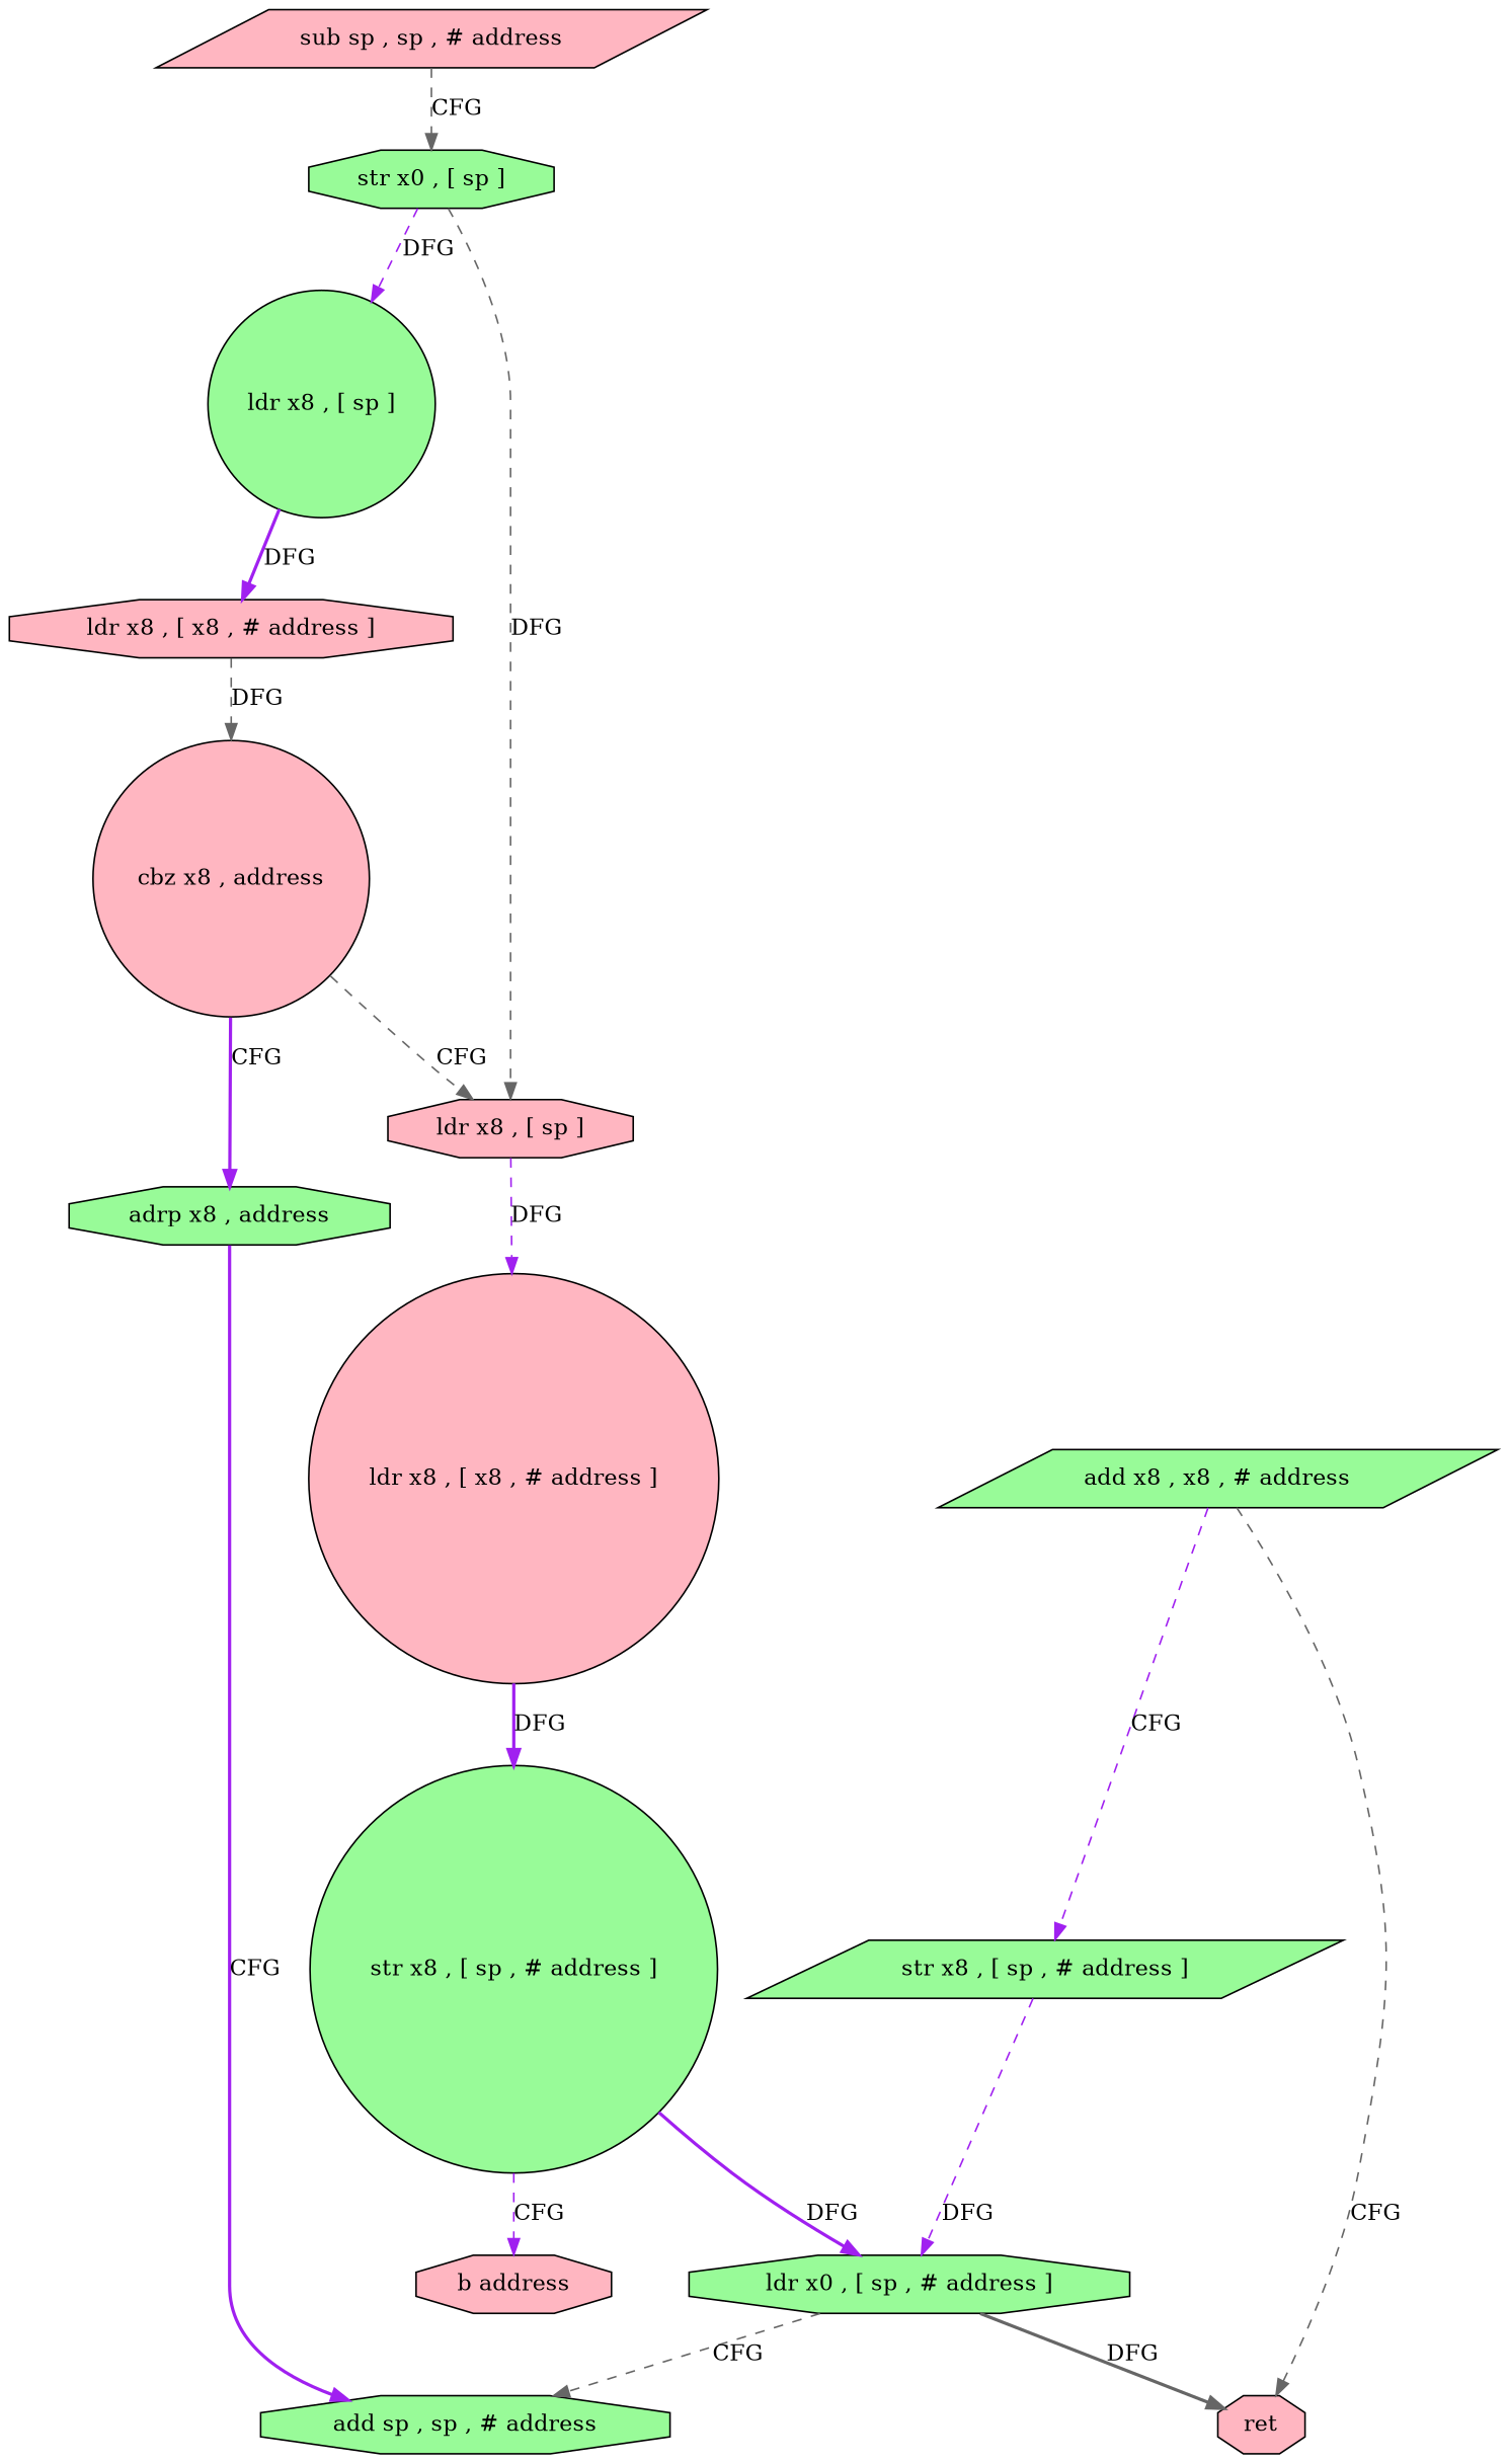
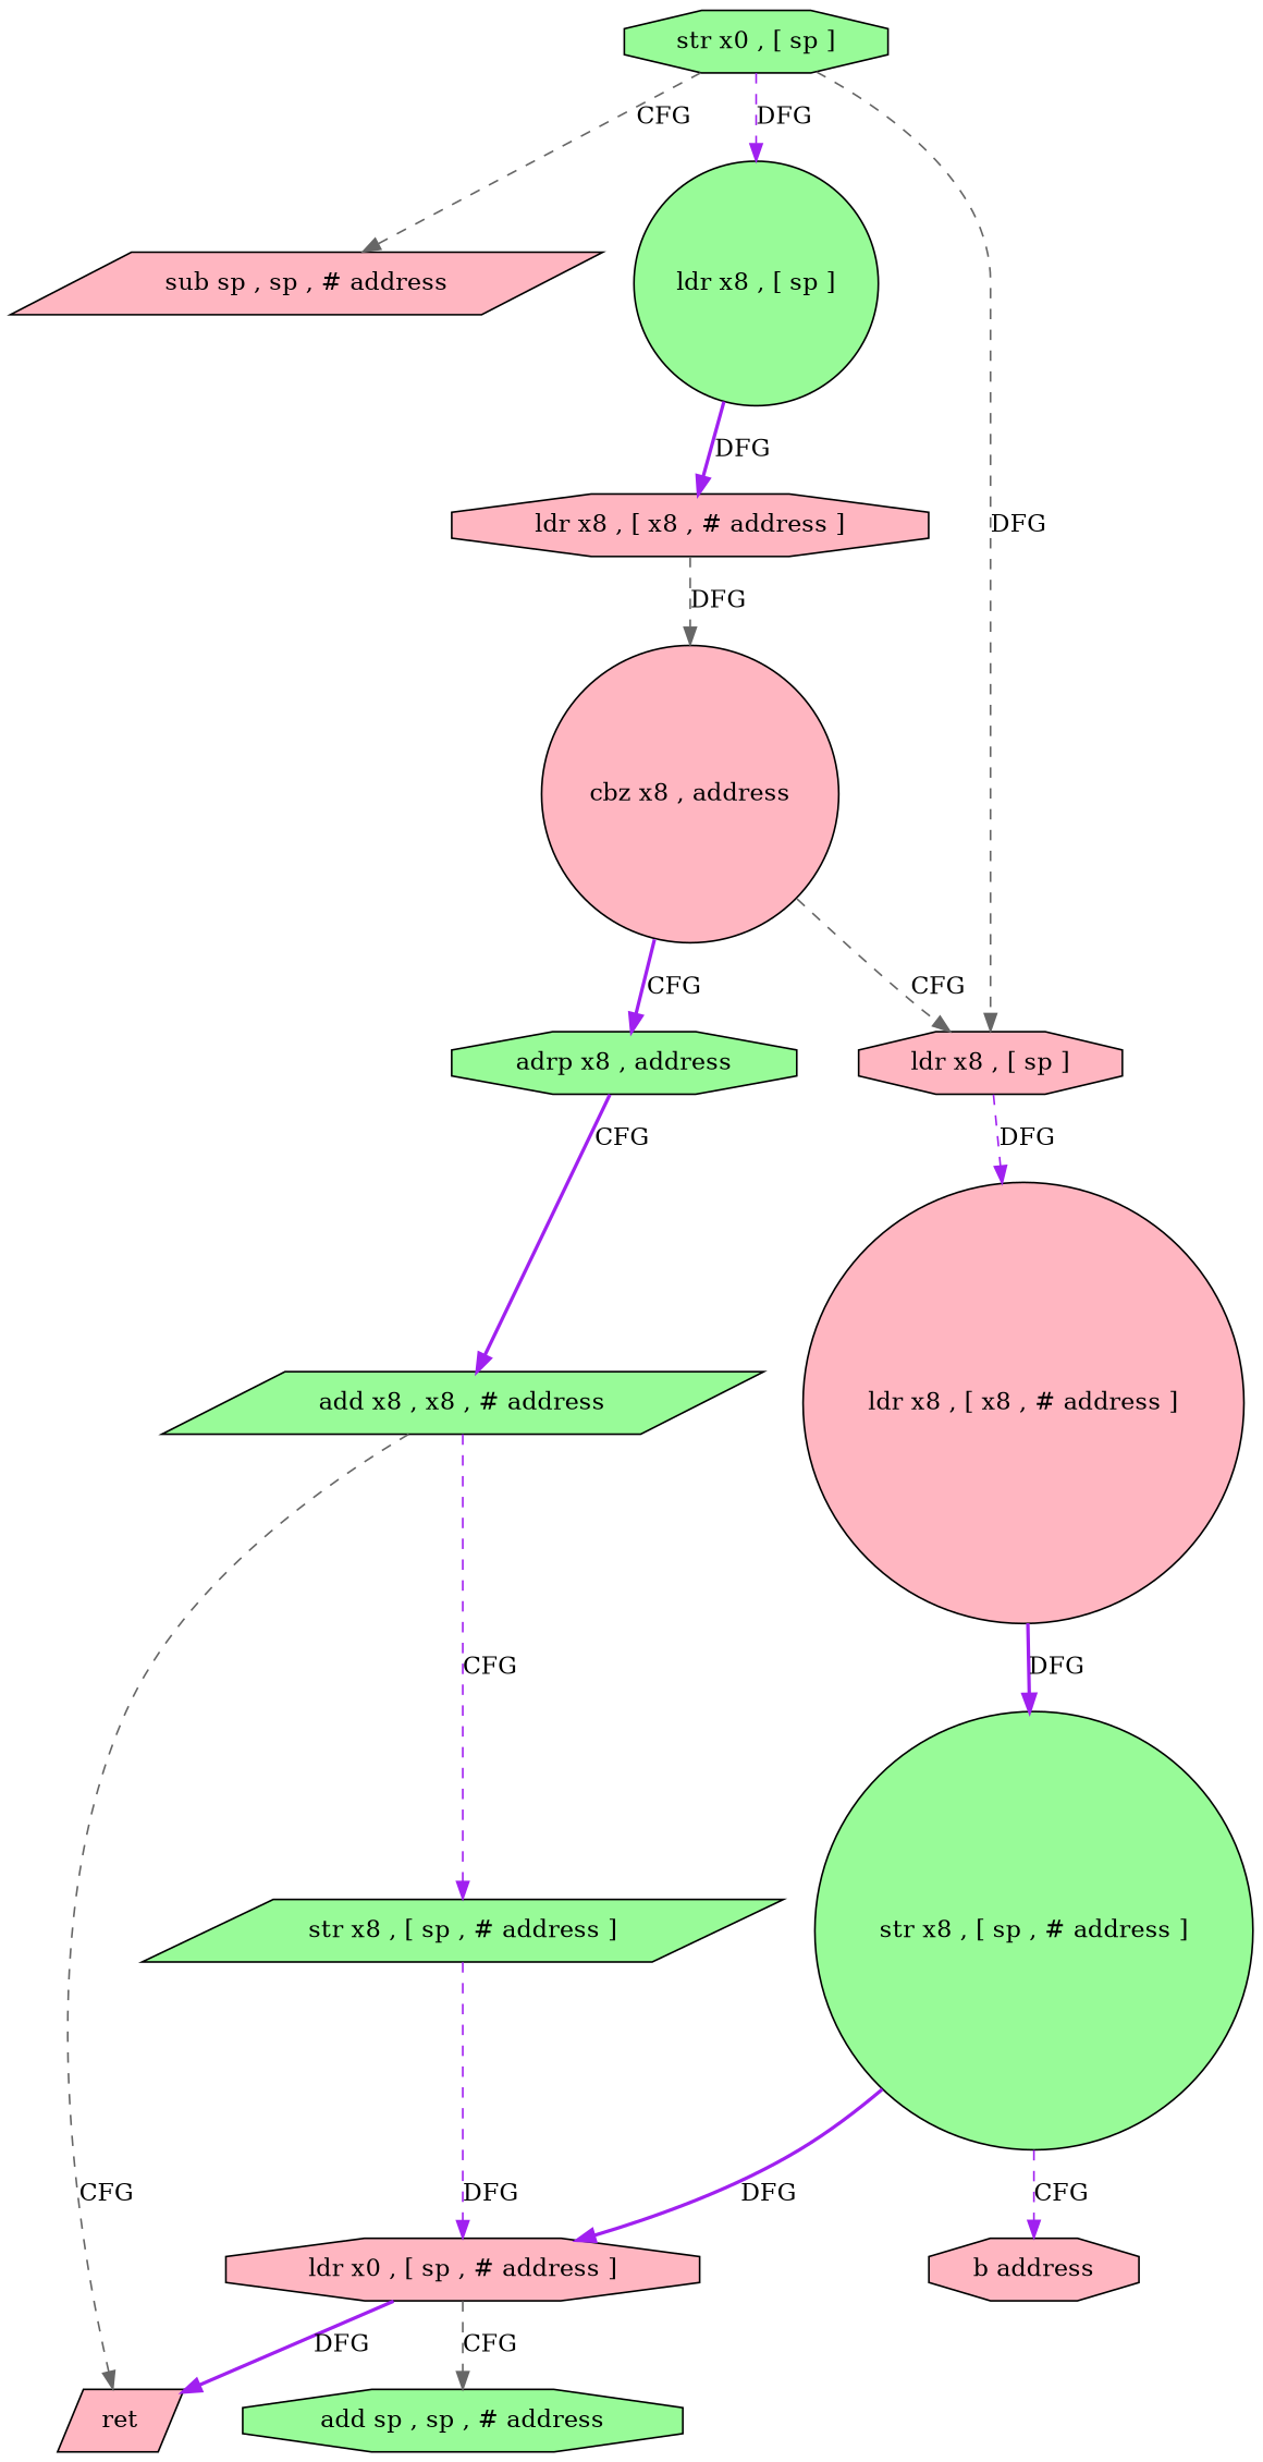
  digraph {
    node [fillcolor=palegreen shape=octagon style=filled]
    edge [color=purple style=dashed]
    n1 [fillcolor=lightpink label="sub sp , sp , # address" shape=parallelogram]
    n2 [label="str x0 , [ sp ]"]
    n3 [label="ldr x8 , [ sp ]" shape=circle]
    n4 [fillcolor=lightpink label="ldr x8 , [ sp ]"]
    n5 [fillcolor=lightpink label="ldr x8 , [ x8 , # address ]"]
    n6 [fillcolor=lightpink label="ldr x8 , [ x8 , # address ]" shape=circle]
    n7 [fillcolor=lightpink label="cbz x8 , address" shape=circle]
    n8 [label="adrp x8 , address"]
    n9 [label="add x8 , x8 , # address" shape=parallelogram]
    n10 [label="str x8 , [ sp , # address ]" shape=parallelogram]
-   n11 [fillcolor=lightpink label=ret]
+   n11 [fillcolor=lightpink label=ret shape=parallelogram]
    n12 [label="str x8 , [ sp , # address ]" shape=circle]
-   n13 [label="ldr x0 , [ sp , # address ]"]
+   n13 [fillcolor=lightpink label="ldr x0 , [ sp , # address ]"]
    n14 [label="add sp , sp , # address"]
    n15 [fillcolor=lightpink label="b address"]
-   n1 -> n2 [color=gray40 label=CFG]
+   n2 -> n1 [color=gray40 label=CFG]
    n2 -> n3 [label=DFG]
    n2 -> n4 [color=gray40 label=DFG]
    n3 -> n5 [label=DFG style=bold]
    n4 -> n6 [label=DFG]
    n5 -> n7 [color=gray40 label=DFG]
    n6 -> n12 [label=DFG style=bold]
    n7 -> n4 [color=gray40 label=CFG]
    n7 -> n8 [label=CFG style=bold]
-   n8 -> n14 [label=CFG style=bold]
+   n8 -> n9 [label=CFG style=bold]
    n9 -> n10 [label=CFG]
    n9 -> n11 [color=gray40 label=CFG]
    n10 -> n13 [label=DFG]
    n12 -> n13 [label=DFG style=bold]
    n12 -> n15 [label=CFG]
-   n13 -> n11 [color=gray40 label=DFG style=bold]
+   n13 -> n11 [label=DFG style=bold]
    n13 -> n14 [color=gray40 label=CFG]
  }
